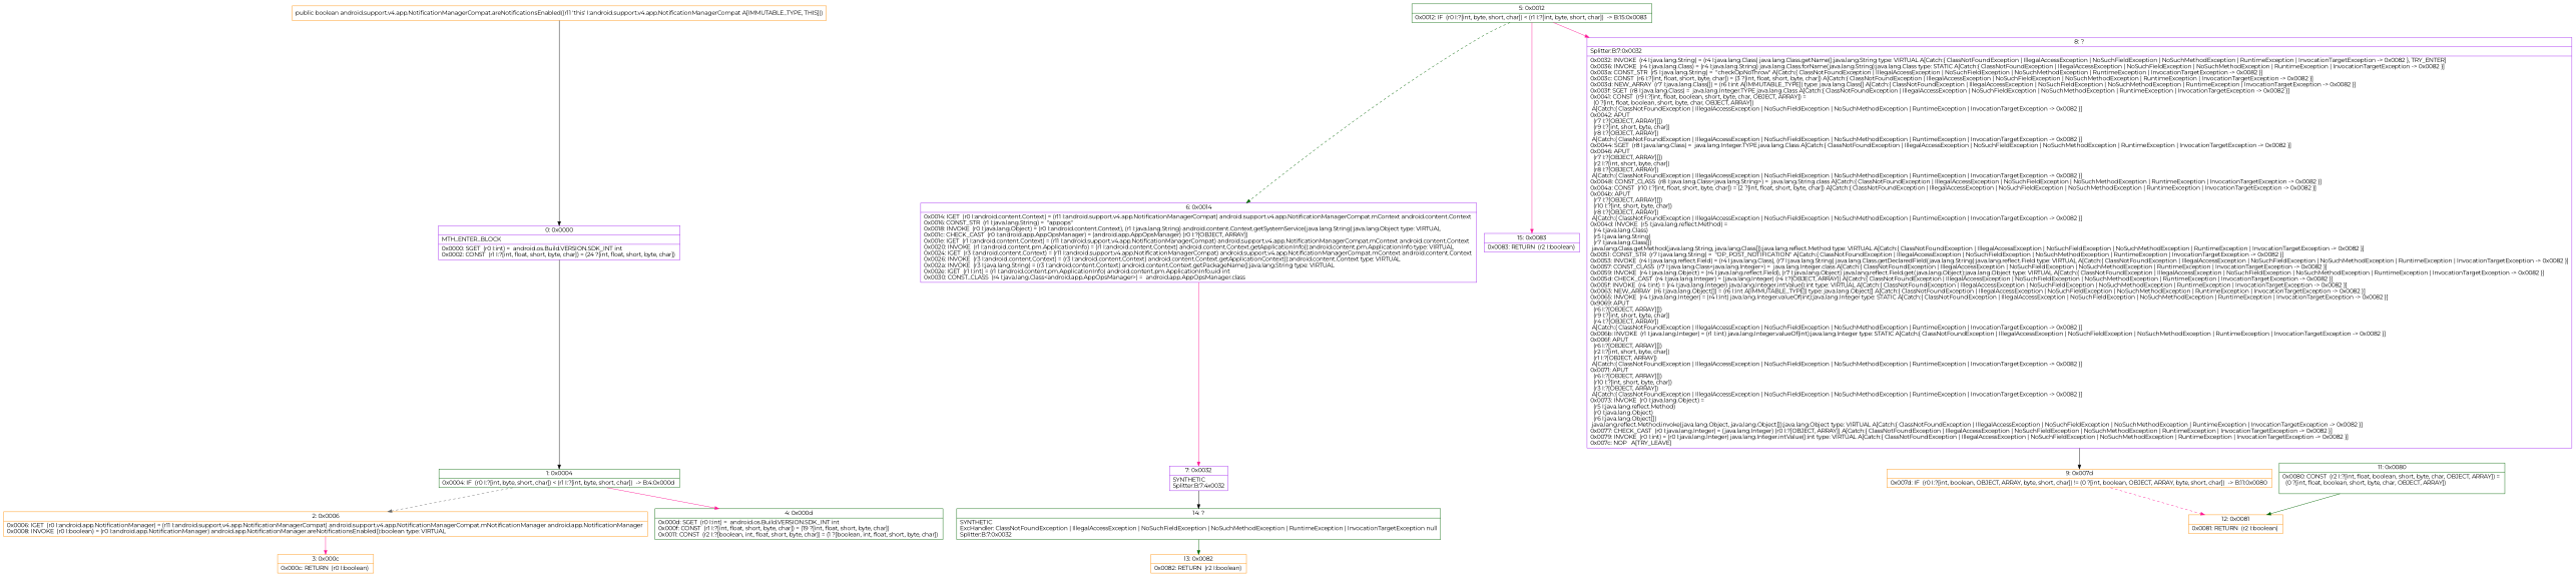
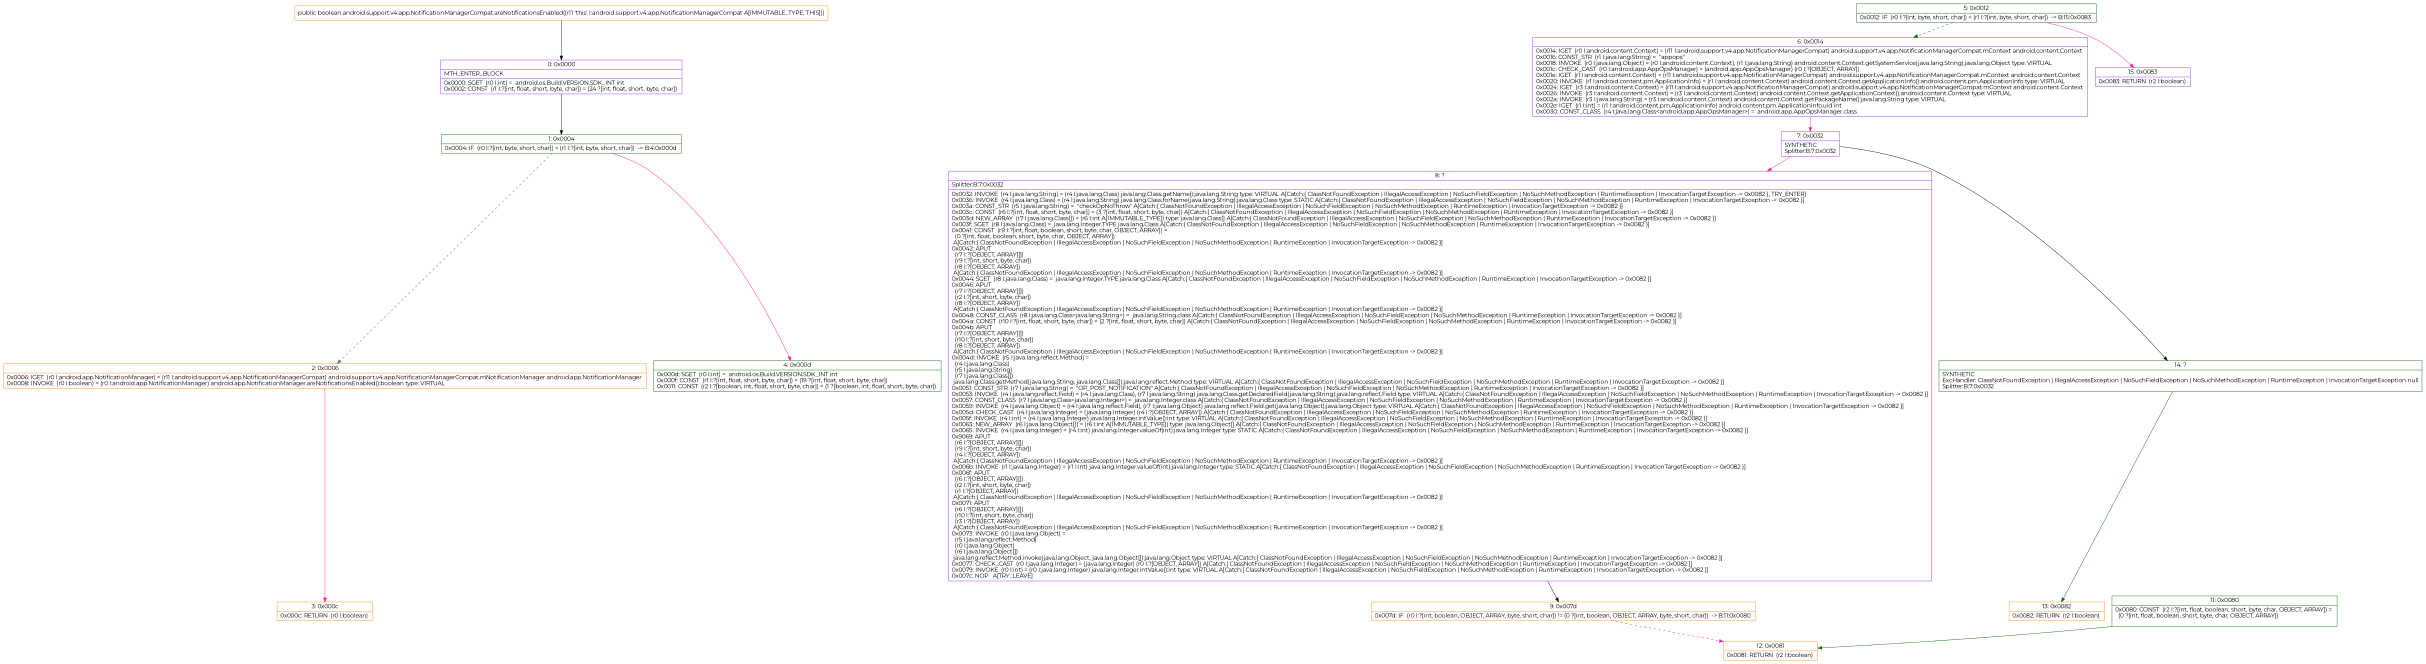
  digraph {
    fontname=Montserrat
    node [color=darkorange fontname=Montserrat shape=record]
    edge [color=deeppink fontname=Montserrat]
    n1 [color=purple label="{0\:\ 0x0000|MTH_ENTER_BLOCK\l|0x0000: SGET  (r0 I:int) =  android.os.Build.VERSION.SDK_INT int \l0x0002: CONST  (r1 I:?[int, float, short, byte, char]) = (24 ?[int, float, short, byte, char]) \l}"]
    n2 [color=darkgreen label="{1\:\ 0x0004|0x0004: IF  (r0 I:?[int, byte, short, char]) \< (r1 I:?[int, byte, short, char])  \-\> B:4:0x000d \l}"]
    n3 [label="{2\:\ 0x0006|0x0006: IGET  (r0 I:android.app.NotificationManager) = (r11 I:android.support.v4.app.NotificationManagerCompat) android.support.v4.app.NotificationManagerCompat.mNotificationManager android.app.NotificationManager \l0x0008: INVOKE  (r0 I:boolean) = (r0 I:android.app.NotificationManager) android.app.NotificationManager.areNotificationsEnabled():boolean type: VIRTUAL \l}"]
    n4 [color=darkgreen label="{4\:\ 0x000d|0x000d: SGET  (r0 I:int) =  android.os.Build.VERSION.SDK_INT int \l0x000f: CONST  (r1 I:?[int, float, short, byte, char]) = (19 ?[int, float, short, byte, char]) \l0x0011: CONST  (r2 I:?[boolean, int, float, short, byte, char]) = (1 ?[boolean, int, float, short, byte, char]) \l}"]
    n5 [label="{3\:\ 0x000c|0x000c: RETURN  (r0 I:boolean) \l}"]
    n6 [color=darkgreen label="{5\:\ 0x0012|0x0012: IF  (r0 I:?[int, byte, short, char]) \< (r1 I:?[int, byte, short, char])  \-\> B:15:0x0083 \l}"]
    n7 [color=purple label="{6\:\ 0x0014|0x0014: IGET  (r0 I:android.content.Context) = (r11 I:android.support.v4.app.NotificationManagerCompat) android.support.v4.app.NotificationManagerCompat.mContext android.content.Context \l0x0016: CONST_STR  (r1 I:java.lang.String) =  \"appops\" \l0x0018: INVOKE  (r0 I:java.lang.Object) = (r0 I:android.content.Context), (r1 I:java.lang.String) android.content.Context.getSystemService(java.lang.String):java.lang.Object type: VIRTUAL \l0x001c: CHECK_CAST  (r0 I:android.app.AppOpsManager) = (android.app.AppOpsManager) (r0 I:?[OBJECT, ARRAY]) \l0x001e: IGET  (r1 I:android.content.Context) = (r11 I:android.support.v4.app.NotificationManagerCompat) android.support.v4.app.NotificationManagerCompat.mContext android.content.Context \l0x0020: INVOKE  (r1 I:android.content.pm.ApplicationInfo) = (r1 I:android.content.Context) android.content.Context.getApplicationInfo():android.content.pm.ApplicationInfo type: VIRTUAL \l0x0024: IGET  (r3 I:android.content.Context) = (r11 I:android.support.v4.app.NotificationManagerCompat) android.support.v4.app.NotificationManagerCompat.mContext android.content.Context \l0x0026: INVOKE  (r3 I:android.content.Context) = (r3 I:android.content.Context) android.content.Context.getApplicationContext():android.content.Context type: VIRTUAL \l0x002a: INVOKE  (r3 I:java.lang.String) = (r3 I:android.content.Context) android.content.Context.getPackageName():java.lang.String type: VIRTUAL \l0x002e: IGET  (r1 I:int) = (r1 I:android.content.pm.ApplicationInfo) android.content.pm.ApplicationInfo.uid int \l0x0030: CONST_CLASS  (r4 I:java.lang.Class\<android.app.AppOpsManager\>) =  android.app.AppOpsManager.class \l}"]
    n8 [color=purple label="{15\:\ 0x0083|0x0083: RETURN  (r2 I:boolean) \l}"]
-   n9 [color=purple label="{7\:\ 0x0032|SYNTHETIC\lSplitter:B:7:4x0032\l}"]
+   n9 [color=purple label="{7\:\ 0x0032|SYNTHETIC\lSplitter:B:7:0x0032\l}"]
    n10 [color=purple label="{8\:\ ?|Splitter:B:7:0x0032\l|0x0032: INVOKE  (r4 I:java.lang.String) = (r4 I:java.lang.Class) java.lang.Class.getName():java.lang.String type: VIRTUAL A[Catch:\{ ClassNotFoundException \| IllegalAccessException \| NoSuchFieldException \| NoSuchMethodException \| RuntimeException \| InvocationTargetException \-\> 0x0082 \}, TRY_ENTER]\l0x0036: INVOKE  (r4 I:java.lang.Class) = (r4 I:java.lang.String) java.lang.Class.forName(java.lang.String):java.lang.Class type: STATIC A[Catch:\{ ClassNotFoundException \| IllegalAccessException \| NoSuchFieldException \| NoSuchMethodException \| RuntimeException \| InvocationTargetException \-\> 0x0082 \}]\l0x003a: CONST_STR  (r5 I:java.lang.String) =  \"checkOpNoThrow\" A[Catch:\{ ClassNotFoundException \| IllegalAccessException \| NoSuchFieldException \| NoSuchMethodException \| RuntimeException \| InvocationTargetException \-\> 0x0082 \}]\l0x003c: CONST  (r6 I:?[int, float, short, byte, char]) = (3 ?[int, float, short, byte, char]) A[Catch:\{ ClassNotFoundException \| IllegalAccessException \| NoSuchFieldException \| NoSuchMethodException \| RuntimeException \| InvocationTargetException \-\> 0x0082 \}]\l0x003d: NEW_ARRAY  (r7 I:java.lang.Class[]) = (r6 I:int A[IMMUTABLE_TYPE]) type: java.lang.Class[] A[Catch:\{ ClassNotFoundException \| IllegalAccessException \| NoSuchFieldException \| NoSuchMethodException \| RuntimeException \| InvocationTargetException \-\> 0x0082 \}]\l0x003f: SGET  (r8 I:java.lang.Class) =  java.lang.Integer.TYPE java.lang.Class A[Catch:\{ ClassNotFoundException \| IllegalAccessException \| NoSuchFieldException \| NoSuchMethodException \| RuntimeException \| InvocationTargetException \-\> 0x0082 \}]\l0x0041: CONST  (r9 I:?[int, float, boolean, short, byte, char, OBJECT, ARRAY]) = \l  (0 ?[int, float, boolean, short, byte, char, OBJECT, ARRAY])\l A[Catch:\{ ClassNotFoundException \| IllegalAccessException \| NoSuchFieldException \| NoSuchMethodException \| RuntimeException \| InvocationTargetException \-\> 0x0082 \}]\l0x0042: APUT  \l  (r7 I:?[OBJECT, ARRAY][])\l  (r9 I:?[int, short, byte, char])\l  (r8 I:?[OBJECT, ARRAY])\l A[Catch:\{ ClassNotFoundException \| IllegalAccessException \| NoSuchFieldException \| NoSuchMethodException \| RuntimeException \| InvocationTargetException \-\> 0x0082 \}]\l0x0044: SGET  (r8 I:java.lang.Class) =  java.lang.Integer.TYPE java.lang.Class A[Catch:\{ ClassNotFoundException \| IllegalAccessException \| NoSuchFieldException \| NoSuchMethodException \| RuntimeException \| InvocationTargetException \-\> 0x0082 \}]\l0x0046: APUT  \l  (r7 I:?[OBJECT, ARRAY][])\l  (r2 I:?[int, short, byte, char])\l  (r8 I:?[OBJECT, ARRAY])\l A[Catch:\{ ClassNotFoundException \| IllegalAccessException \| NoSuchFieldException \| NoSuchMethodException \| RuntimeException \| InvocationTargetException \-\> 0x0082 \}]\l0x0048: CONST_CLASS  (r8 I:java.lang.Class\<java.lang.String\>) =  java.lang.String.class A[Catch:\{ ClassNotFoundException \| IllegalAccessException \| NoSuchFieldException \| NoSuchMethodException \| RuntimeException \| InvocationTargetException \-\> 0x0082 \}]\l0x004a: CONST  (r10 I:?[int, float, short, byte, char]) = (2 ?[int, float, short, byte, char]) A[Catch:\{ ClassNotFoundException \| IllegalAccessException \| NoSuchFieldException \| NoSuchMethodException \| RuntimeException \| InvocationTargetException \-\> 0x0082 \}]\l0x004b: APUT  \l  (r7 I:?[OBJECT, ARRAY][])\l  (r10 I:?[int, short, byte, char])\l  (r8 I:?[OBJECT, ARRAY])\l A[Catch:\{ ClassNotFoundException \| IllegalAccessException \| NoSuchFieldException \| NoSuchMethodException \| RuntimeException \| InvocationTargetException \-\> 0x0082 \}]\l0x004d: INVOKE  (r5 I:java.lang.reflect.Method) = \l  (r4 I:java.lang.Class)\l  (r5 I:java.lang.String)\l  (r7 I:java.lang.Class[])\l java.lang.Class.getMethod(java.lang.String, java.lang.Class[]):java.lang.reflect.Method type: VIRTUAL A[Catch:\{ ClassNotFoundException \| IllegalAccessException \| NoSuchFieldException \| NoSuchMethodException \| RuntimeException \| InvocationTargetException \-\> 0x0082 \}]\l0x0051: CONST_STR  (r7 I:java.lang.String) =  \"OP_POST_NOTIFICATION\" A[Catch:\{ ClassNotFoundException \| IllegalAccessException \| NoSuchFieldException \| NoSuchMethodException \| RuntimeException \| InvocationTargetException \-\> 0x0082 \}]\l0x0053: INVOKE  (r4 I:java.lang.reflect.Field) = (r4 I:java.lang.Class), (r7 I:java.lang.String) java.lang.Class.getDeclaredField(java.lang.String):java.lang.reflect.Field type: VIRTUAL A[Catch:\{ ClassNotFoundException \| IllegalAccessException \| NoSuchFieldException \| NoSuchMethodException \| RuntimeException \| InvocationTargetException \-\> 0x0082 \}]\l0x0057: CONST_CLASS  (r7 I:java.lang.Class\<java.lang.Integer\>) =  java.lang.Integer.class A[Catch:\{ ClassNotFoundException \| IllegalAccessException \| NoSuchFieldException \| NoSuchMethodException \| RuntimeException \| InvocationTargetException \-\> 0x0082 \}]\l0x0059: INVOKE  (r4 I:java.lang.Object) = (r4 I:java.lang.reflect.Field), (r7 I:java.lang.Object) java.lang.reflect.Field.get(java.lang.Object):java.lang.Object type: VIRTUAL A[Catch:\{ ClassNotFoundException \| IllegalAccessException \| NoSuchFieldException \| NoSuchMethodException \| RuntimeException \| InvocationTargetException \-\> 0x0082 \}]\l0x005d: CHECK_CAST  (r4 I:java.lang.Integer) = (java.lang.Integer) (r4 I:?[OBJECT, ARRAY]) A[Catch:\{ ClassNotFoundException \| IllegalAccessException \| NoSuchFieldException \| NoSuchMethodException \| RuntimeException \| InvocationTargetException \-\> 0x0082 \}]\l0x005f: INVOKE  (r4 I:int) = (r4 I:java.lang.Integer) java.lang.Integer.intValue():int type: VIRTUAL A[Catch:\{ ClassNotFoundException \| IllegalAccessException \| NoSuchFieldException \| NoSuchMethodException \| RuntimeException \| InvocationTargetException \-\> 0x0082 \}]\l0x0063: NEW_ARRAY  (r6 I:java.lang.Object[]) = (r6 I:int A[IMMUTABLE_TYPE]) type: java.lang.Object[] A[Catch:\{ ClassNotFoundException \| IllegalAccessException \| NoSuchFieldException \| NoSuchMethodException \| RuntimeException \| InvocationTargetException \-\> 0x0082 \}]\l0x0065: INVOKE  (r4 I:java.lang.Integer) = (r4 I:int) java.lang.Integer.valueOf(int):java.lang.Integer type: STATIC A[Catch:\{ ClassNotFoundException \| IllegalAccessException \| NoSuchFieldException \| NoSuchMethodException \| RuntimeException \| InvocationTargetException \-\> 0x0082 \}]\l0x9069: APUT  \l  (r6 I:?[OBJECT, ARRAY][])\l  (r9 I:?[int, short, byte, char])\l  (r4 I:?[OBJECT, ARRAY])\l A[Catch:\{ ClassNotFoundException \| IllegalAccessException \| NoSuchFieldException \| NoSuchMethodException \| RuntimeException \| InvocationTargetException \-\> 0x0082 \}]\l0x006b: INVOKE  (r1 I:java.lang.Integer) = (r1 I:int) java.lang.Integer.valueOf(int):java.lang.Integer type: STATIC A[Catch:\{ ClassNotFoundException \| IllegalAccessException \| NoSuchFieldException \| NoSuchMethodException \| RuntimeException \| InvocationTargetException \-\> 0x0082 \}]\l0x006f: APUT  \l  (r6 I:?[OBJECT, ARRAY][])\l  (r2 I:?[int, short, byte, char])\l  (r1 I:?[OBJECT, ARRAY])\l A[Catch:\{ ClassNotFoundException \| IllegalAccessException \| NoSuchFieldException \| NoSuchMethodException \| RuntimeException \| InvocationTargetException \-\> 0x0082 \}]\l0x0071: APUT  \l  (r6 I:?[OBJECT, ARRAY][])\l  (r10 I:?[int, short, byte, char])\l  (r3 I:?[OBJECT, ARRAY])\l A[Catch:\{ ClassNotFoundException \| IllegalAccessException \| NoSuchFieldException \| NoSuchMethodException \| RuntimeException \| InvocationTargetException \-\> 0x0082 \}]\l0x0073: INVOKE  (r0 I:java.lang.Object) = \l  (r5 I:java.lang.reflect.Method)\l  (r0 I:java.lang.Object)\l  (r6 I:java.lang.Object[])\l java.lang.reflect.Method.invoke(java.lang.Object, java.lang.Object[]):java.lang.Object type: VIRTUAL A[Catch:\{ ClassNotFoundException \| IllegalAccessException \| NoSuchFieldException \| NoSuchMethodException \| RuntimeException \| InvocationTargetException \-\> 0x0082 \}]\l0x0077: CHECK_CAST  (r0 I:java.lang.Integer) = (java.lang.Integer) (r0 I:?[OBJECT, ARRAY]) A[Catch:\{ ClassNotFoundException \| IllegalAccessException \| NoSuchFieldException \| NoSuchMethodException \| RuntimeException \| InvocationTargetException \-\> 0x0082 \}]\l0x0079: INVOKE  (r0 I:int) = (r0 I:java.lang.Integer) java.lang.Integer.intValue():int type: VIRTUAL A[Catch:\{ ClassNotFoundException \| IllegalAccessException \| NoSuchFieldException \| NoSuchMethodException \| RuntimeException \| InvocationTargetException \-\> 0x0082 \}]\l0x007c: NOP   A[TRY_LEAVE]\l}"]
    n11 [color=darkgreen label="{14\:\ ?|SYNTHETIC\lExcHandler: ClassNotFoundException \| IllegalAccessException \| NoSuchFieldException \| NoSuchMethodException \| RuntimeException \| InvocationTargetException null\lSplitter:B:7:0x0032\l}"]
    n12 [label="{9\:\ 0x007d|0x007d: IF  (r0 I:?[int, boolean, OBJECT, ARRAY, byte, short, char]) != (0 ?[int, boolean, OBJECT, ARRAY, byte, short, char])  \-\> B:11:0x0080 \l}"]
    n13 [label="{13\:\ 0x0082|0x0082: RETURN  (r2 I:boolean) \l}"]
    n14 [label="{12\:\ 0x0081|0x0081: RETURN  (r2 I:boolean) \l}"]
    n15 [color=darkgreen label="{11\:\ 0x0080|0x0080: CONST  (r2 I:?[int, float, boolean, short, byte, char, OBJECT, ARRAY]) = \l  (0 ?[int, float, boolean, short, byte, char, OBJECT, ARRAY])\l \l}"]
    n16 [label="{public boolean android.support.v4.app.NotificationManagerCompat.areNotificationsEnabled((r11 'this' I:android.support.v4.app.NotificationManagerCompat A[IMMUTABLE_TYPE, THIS])) }"]
    n1 -> n2 [color=black]
    n2 -> n3 [color=gray40 style=dashed]
    n2 -> n4
    n3 -> n5
    n6 -> n7 [color=darkgreen style=dashed]
    n6 -> n8
    n7 -> n9
-   n6 -> n10
+   n9 -> n10
    n9 -> n11 [color=black]
    n10 -> n12 [color=black]
    n11 -> n13 [color=darkgreen]
    n12 -> n14 [style=dashed]
    n15 -> n14 [color=darkgreen]
    n16 -> n1 [color=black]
  }
